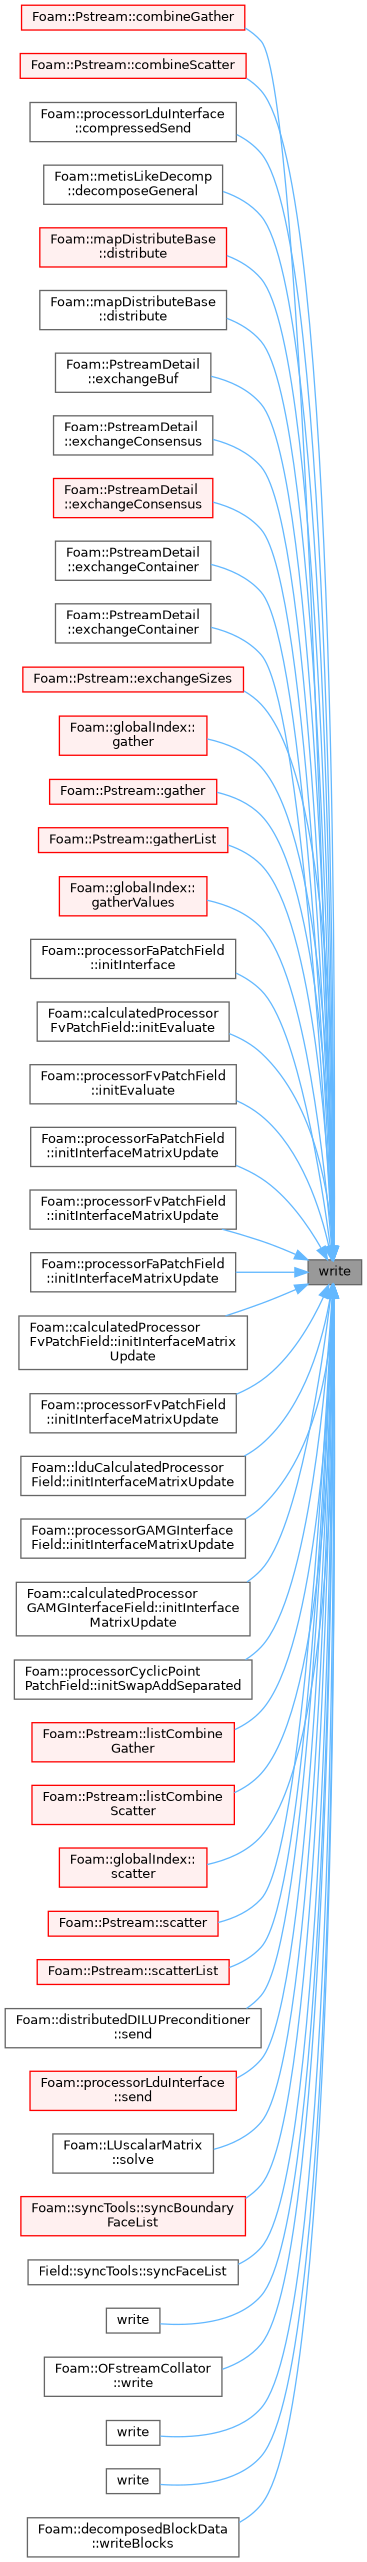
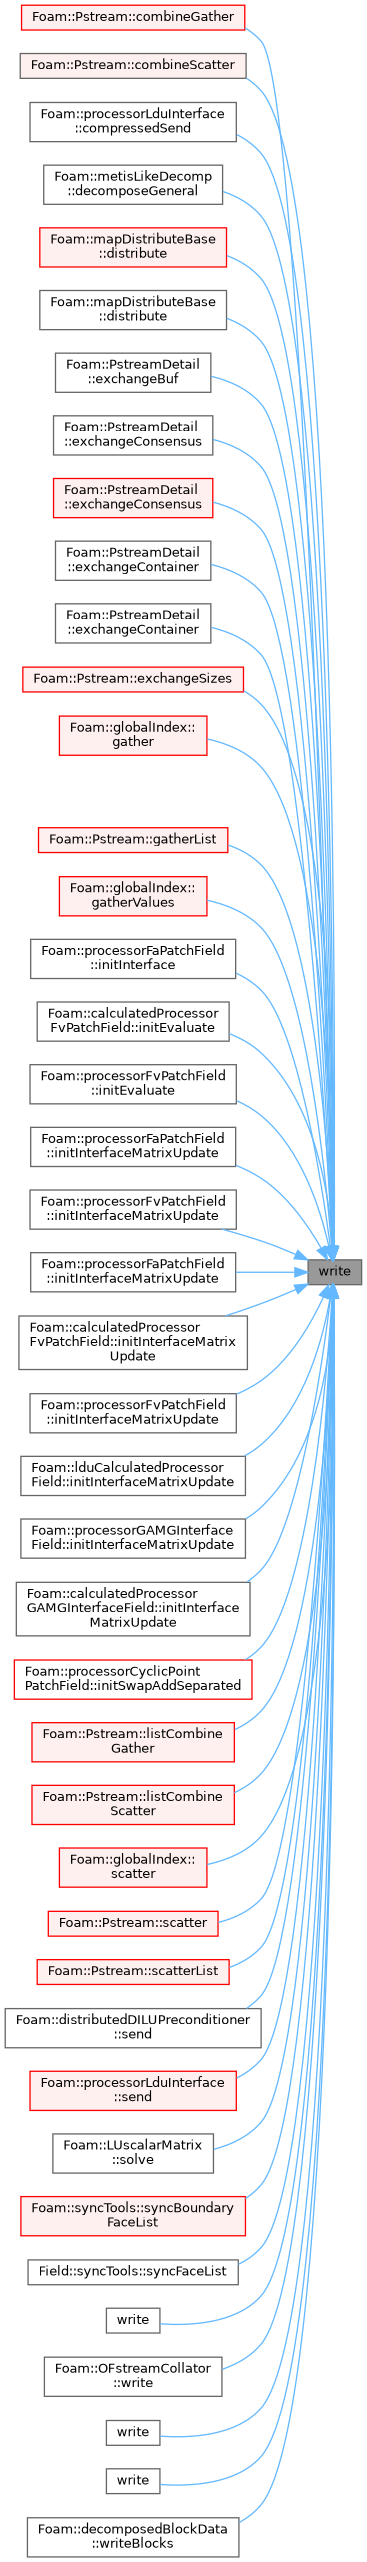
  digraph {
    rankdir=RL
    node [color=grey40 fillcolor=white fontname=Helvetica fontsize=10 shape=box style=filled]
    edge [color=steelblue1 dir=back fontname=Helvetica fontsize=10 labelfontname=Helvetica labelfontsize=10 style=solid]
    n1 [color=gray40 fillcolor=grey60 fontcolor=black height=0.2 label=write width=0.4]
    n2 [color=red fillcolor="#FFF0F0" height=0.2 label="Foam::Pstream::combineGather" width=0.4]
-   n3 [color=red fillcolor="#FFF0F0" height=0.2 label="Foam::Pstream::combineScatter" width=0.4]
+   n3 [fillcolor="#FFF0F0" height=0.2 label="Foam::Pstream::combineScatter" width=0.4]
    n4 [height=0.2 label="Foam::processorLduInterface\l::compressedSend" width=0.4]
    n5 [height=0.2 label="Foam::metisLikeDecomp\l::decomposeGeneral" width=0.4]
    n6 [color=red fillcolor="#FFF0F0" height=0.2 label="Foam::mapDistributeBase\l::distribute" width=0.4]
    n7 [height=0.2 label="Foam::mapDistributeBase\l::distribute" width=0.4]
    n8 [height=0.2 label="Foam::PstreamDetail\l::exchangeBuf" width=0.4]
    n9 [height=0.2 label="Foam::PstreamDetail\l::exchangeConsensus" width=0.4]
    n10 [color=red fillcolor="#FFF0F0" height=0.2 label="Foam::PstreamDetail\l::exchangeConsensus" width=0.4]
    n11 [height=0.2 label="Foam::PstreamDetail\l::exchangeContainer" width=0.4]
    n12 [height=0.2 label="Foam::PstreamDetail\l::exchangeContainer" width=0.4]
    n13 [color=red fillcolor="#FFF0F0" height=0.2 label="Foam::Pstream::exchangeSizes" width=0.4]
    n14 [color=red fillcolor="#FFF0F0" height=0.2 label="Foam::globalIndex::\lgather" width=0.4]
-   n15 [color=red fillcolor="#FFF0F0" height=0.2 label="Foam::Pstream::gather" width=0.4]
    n16 [color=red fillcolor="#FFF0F0" height=0.2 label="Foam::Pstream::gatherList" width=0.4]
    n17 [color=red fillcolor="#FFF0F0" height=0.2 label="Foam::globalIndex::\lgatherValues" width=0.4]
    n18 [height=0.2 label="Foam::processorFaPatchField\l::initInterface" width=0.4]
    n19 [height=0.2 label="Foam::calculatedProcessor\lFvPatchField::initEvaluate" width=0.4]
    n20 [height=0.2 label="Foam::processorFvPatchField\l::initEvaluate" width=0.4]
    n21 [height=0.2 label="Foam::processorFaPatchField\l::initInterfaceMatrixUpdate" width=0.4]
    n22 [height=0.2 label="Foam::processorFvPatchField\l::initInterfaceMatrixUpdate" width=0.4]
    n23 [height=0.2 label="Foam::processorFaPatchField\l::initInterfaceMatrixUpdate" width=0.4]
    n24 [height=0.2 label="Foam::calculatedProcessor\lFvPatchField::initInterfaceMatrix\lUpdate" width=0.4]
    n25 [height=0.2 label="Foam::processorFvPatchField\l::initInterfaceMatrixUpdate" width=0.4]
    n26 [height=0.2 label="Foam::lduCalculatedProcessor\lField::initInterfaceMatrixUpdate" width=0.4]
    n27 [height=0.2 label="Foam::processorGAMGInterface\lField::initInterfaceMatrixUpdate" width=0.4]
    n28 [height=0.2 label="Foam::calculatedProcessor\lGAMGInterfaceField::initInterface\lMatrixUpdate" width=0.4]
-   n29 [height=0.2 label="Foam::processorCyclicPoint\lPatchField::initSwapAddSeparated" width=0.4]
+   n29 [color=red height=0.2 label="Foam::processorCyclicPoint\lPatchField::initSwapAddSeparated" width=0.4]
    n30 [color=red fillcolor="#FFF0F0" height=0.2 label="Foam::Pstream::listCombine\lGather" width=0.4]
    n31 [color=red fillcolor="#FFF0F0" height=0.2 label="Foam::Pstream::listCombine\lScatter" width=0.4]
    n32 [color=red fillcolor="#FFF0F0" height=0.2 label="Foam::globalIndex::\lscatter" width=0.4]
    n33 [color=red fillcolor="#FFF0F0" height=0.2 label="Foam::Pstream::scatter" width=0.4]
    n34 [color=red fillcolor="#FFF0F0" height=0.2 label="Foam::Pstream::scatterList" width=0.4]
    n35 [height=0.2 label="Foam::distributedDILUPreconditioner\l::send" width=0.4]
    n36 [color=red fillcolor="#FFF0F0" height=0.2 label="Foam::processorLduInterface\l::send" width=0.4]
    n37 [height=0.2 label="Foam::LUscalarMatrix\l::solve" width=0.4]
    n38 [color=red fillcolor="#FFF0F0" height=0.2 label="Foam::syncTools::syncBoundary\lFaceList" width=0.4]
    n39 [height=0.2 label="Field::syncTools::syncFaceList" width=0.4]
    n40 [height=0.2 label=write width=0.4]
    n41 [height=0.2 label="Foam::OFstreamCollator\l::write" width=0.4]
    n42 [height=0.2 label=write width=0.4]
    n43 [height=0.2 label=write width=0.4]
    n44 [height=0.2 label="Foam::decomposedBlockData\l::writeBlocks" width=0.4]
    n1 -> n2
    n1 -> n3
    n1 -> n4
    n1 -> n5
    n1 -> n6
    n1 -> n7
    n1 -> n8
    n1 -> n9
    n1 -> n10
    n1 -> n11
    n1 -> n12
    n1 -> n13
    n1 -> n14
-   n1 -> n15
    n1 -> n16
    n1 -> n17
    n1 -> n18
    n1 -> n19
    n1 -> n20
    n1 -> n21
    n1 -> n22
    n1 -> n23
    n1 -> n24
    n1 -> n25
    n1 -> n26
    n1 -> n27
    n1 -> n28
    n1 -> n29
    n1 -> n30
    n1 -> n31
    n1 -> n32
    n1 -> n33
    n1 -> n34
    n1 -> n35
    n1 -> n36
    n1 -> n37
    n1 -> n38
    n1 -> n39
    n1 -> n40
    n1 -> n41
    n1 -> n42
    n1 -> n43
    n1 -> n44
  }
